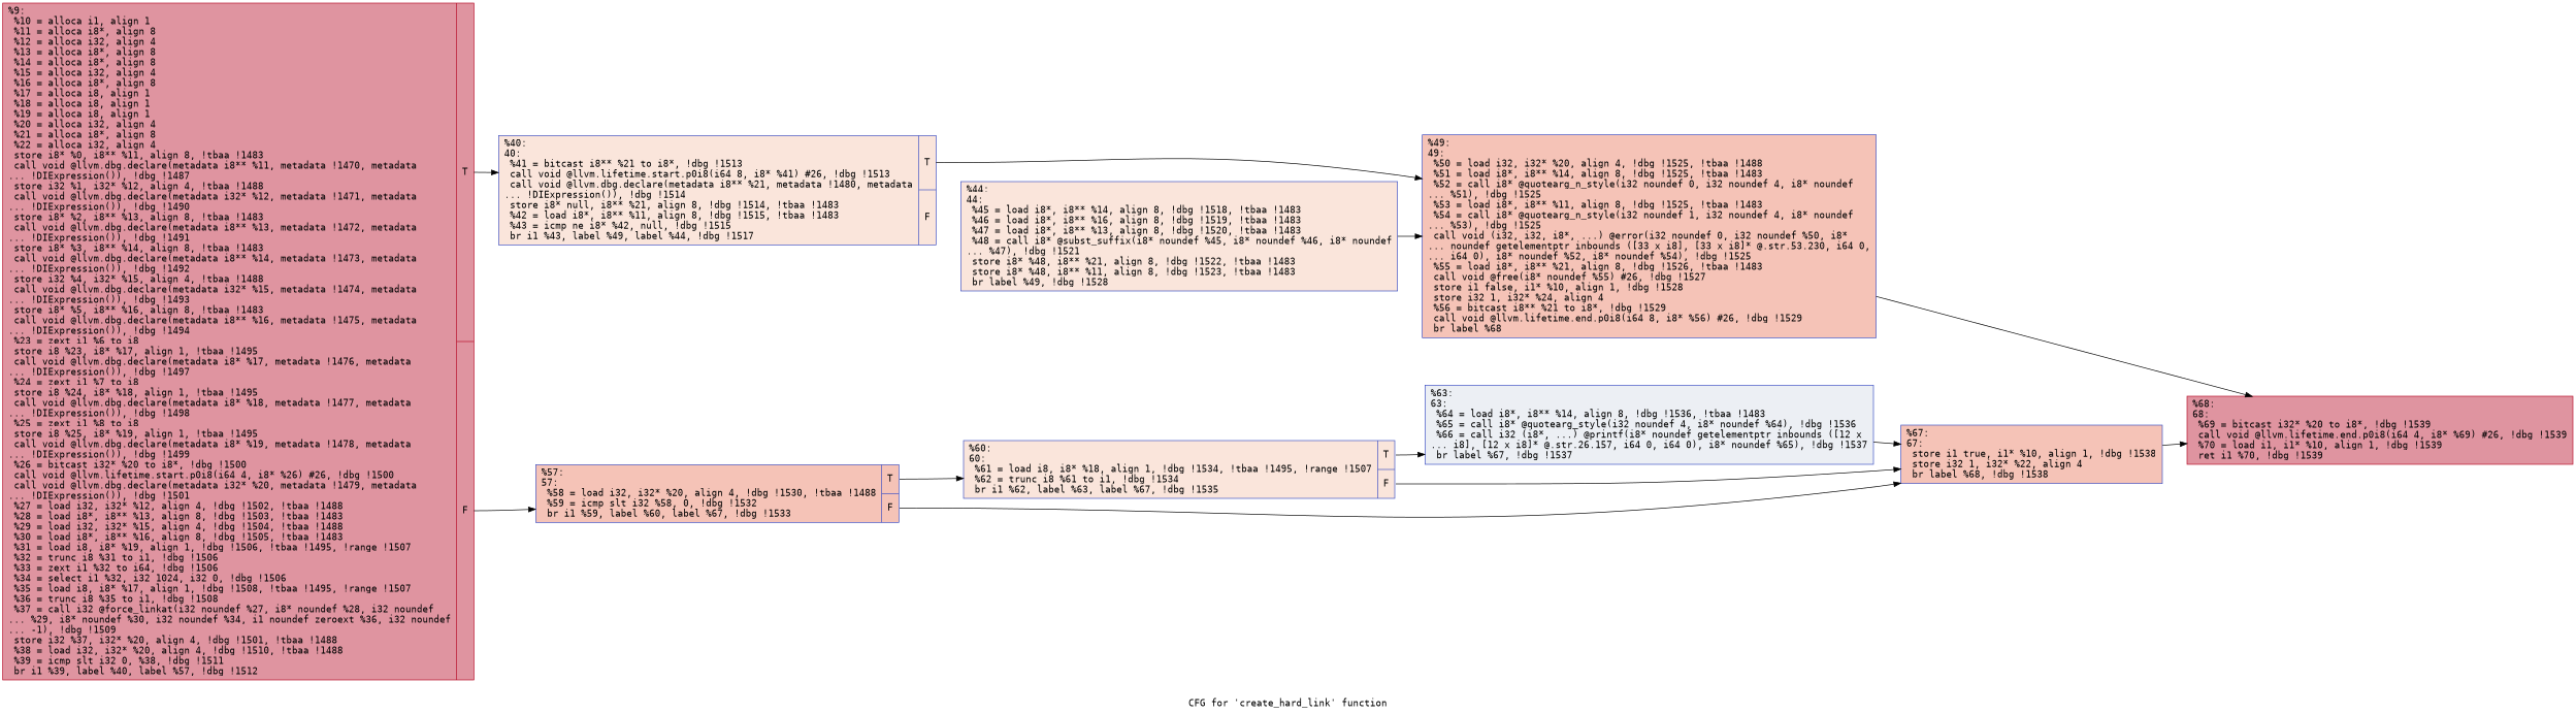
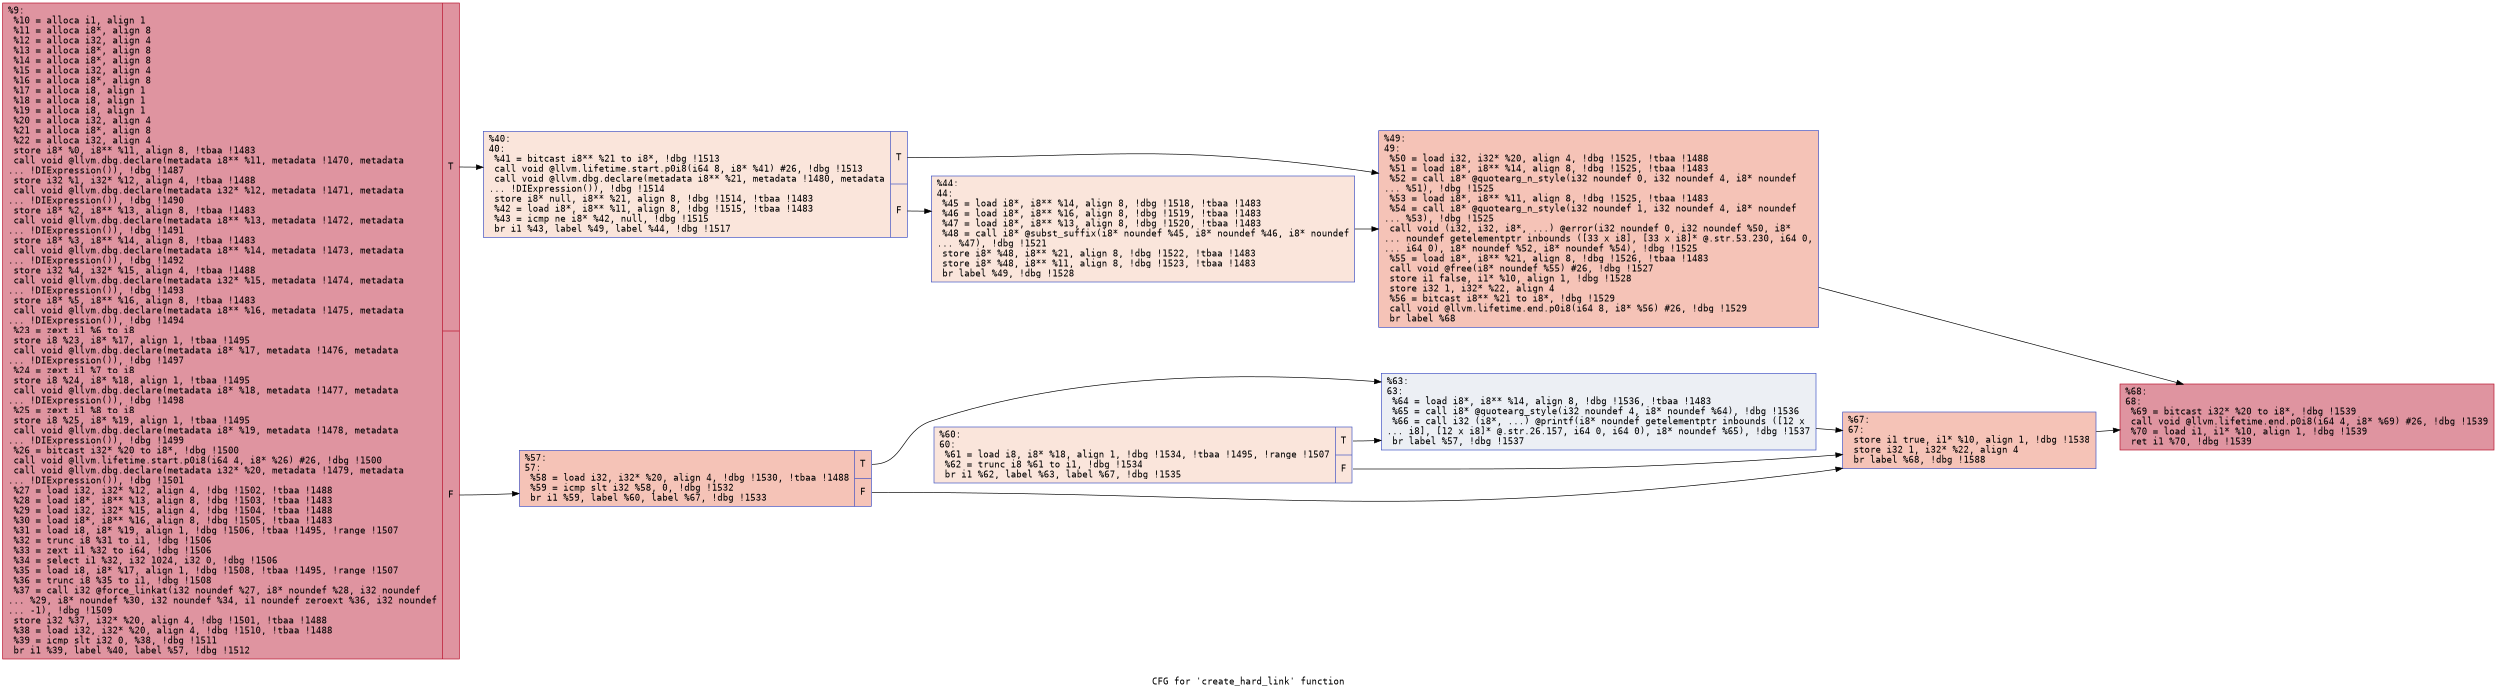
  digraph {
    fontname="DejaVu Sans Mono"
    label="CFG for 'create_hard_link' function"
    rankdir=LR
    node [color="#3d50c3ff" fillcolor="#f4c5ad70" fontname="DejaVu Sans Mono" shape=record style=filled]
    edge [fontname="DejaVu Sans Mono"]
    n1 [color="#b70d28ff" fillcolor="#b70d2870" label="{%9:\l  %10 = alloca i1, align 1\l  %11 = alloca i8*, align 8\l  %12 = alloca i32, align 4\l  %13 = alloca i8*, align 8\l  %14 = alloca i8*, align 8\l  %15 = alloca i32, align 4\l  %16 = alloca i8*, align 8\l  %17 = alloca i8, align 1\l  %18 = alloca i8, align 1\l  %19 = alloca i8, align 1\l  %20 = alloca i32, align 4\l  %21 = alloca i8*, align 8\l  %22 = alloca i32, align 4\l  store i8* %0, i8** %11, align 8, !tbaa !1483\l  call void @llvm.dbg.declare(metadata i8** %11, metadata !1470, metadata\l... !DIExpression()), !dbg !1487\l  store i32 %1, i32* %12, align 4, !tbaa !1488\l  call void @llvm.dbg.declare(metadata i32* %12, metadata !1471, metadata\l... !DIExpression()), !dbg !1490\l  store i8* %2, i8** %13, align 8, !tbaa !1483\l  call void @llvm.dbg.declare(metadata i8** %13, metadata !1472, metadata\l... !DIExpression()), !dbg !1491\l  store i8* %3, i8** %14, align 8, !tbaa !1483\l  call void @llvm.dbg.declare(metadata i8** %14, metadata !1473, metadata\l... !DIExpression()), !dbg !1492\l  store i32 %4, i32* %15, align 4, !tbaa !1488\l  call void @llvm.dbg.declare(metadata i32* %15, metadata !1474, metadata\l... !DIExpression()), !dbg !1493\l  store i8* %5, i8** %16, align 8, !tbaa !1483\l  call void @llvm.dbg.declare(metadata i8** %16, metadata !1475, metadata\l... !DIExpression()), !dbg !1494\l  %23 = zext i1 %6 to i8\l  store i8 %23, i8* %17, align 1, !tbaa !1495\l  call void @llvm.dbg.declare(metadata i8* %17, metadata !1476, metadata\l... !DIExpression()), !dbg !1497\l  %24 = zext i1 %7 to i8\l  store i8 %24, i8* %18, align 1, !tbaa !1495\l  call void @llvm.dbg.declare(metadata i8* %18, metadata !1477, metadata\l... !DIExpression()), !dbg !1498\l  %25 = zext i1 %8 to i8\l  store i8 %25, i8* %19, align 1, !tbaa !1495\l  call void @llvm.dbg.declare(metadata i8* %19, metadata !1478, metadata\l... !DIExpression()), !dbg !1499\l  %26 = bitcast i32* %20 to i8*, !dbg !1500\l  call void @llvm.lifetime.start.p0i8(i64 4, i8* %26) #26, !dbg !1500\l  call void @llvm.dbg.declare(metadata i32* %20, metadata !1479, metadata\l... !DIExpression()), !dbg !1501\l  %27 = load i32, i32* %12, align 4, !dbg !1502, !tbaa !1488\l  %28 = load i8*, i8** %13, align 8, !dbg !1503, !tbaa !1483\l  %29 = load i32, i32* %15, align 4, !dbg !1504, !tbaa !1488\l  %30 = load i8*, i8** %16, align 8, !dbg !1505, !tbaa !1483\l  %31 = load i8, i8* %19, align 1, !dbg !1506, !tbaa !1495, !range !1507\l  %32 = trunc i8 %31 to i1, !dbg !1506\l  %33 = zext i1 %32 to i64, !dbg !1506\l  %34 = select i1 %32, i32 1024, i32 0, !dbg !1506\l  %35 = load i8, i8* %17, align 1, !dbg !1508, !tbaa !1495, !range !1507\l  %36 = trunc i8 %35 to i1, !dbg !1508\l  %37 = call i32 @force_linkat(i32 noundef %27, i8* noundef %28, i32 noundef\l... %29, i8* noundef %30, i32 noundef %34, i1 noundef zeroext %36, i32 noundef\l... -1), !dbg !1509\l  store i32 %37, i32* %20, align 4, !dbg !1501, !tbaa !1488\l  %38 = load i32, i32* %20, align 4, !dbg !1510, !tbaa !1488\l  %39 = icmp slt i32 0, %38, !dbg !1511\l  br i1 %39, label %40, label %57, !dbg !1512\l|{<s0>T|<s1>F}}"]
    n2 [label="{%40:\l40:                                               \l  %41 = bitcast i8** %21 to i8*, !dbg !1513\l  call void @llvm.lifetime.start.p0i8(i64 8, i8* %41) #26, !dbg !1513\l  call void @llvm.dbg.declare(metadata i8** %21, metadata !1480, metadata\l... !DIExpression()), !dbg !1514\l  store i8* null, i8** %21, align 8, !dbg !1514, !tbaa !1483\l  %42 = load i8*, i8** %11, align 8, !dbg !1515, !tbaa !1483\l  %43 = icmp ne i8* %42, null, !dbg !1515\l  br i1 %43, label %49, label %44, !dbg !1517\l|{<s0>T|<s1>F}}"]
    n3 [fillcolor="#e8765c70" label="{%57:\l57:                                               \l  %58 = load i32, i32* %20, align 4, !dbg !1530, !tbaa !1488\l  %59 = icmp slt i32 %58, 0, !dbg !1532\l  br i1 %59, label %60, label %67, !dbg !1533\l|{<s0>T|<s1>F}}"]
-   n4 [fillcolor="#e8765c70" label="{%49:\l49:                                               \l  %50 = load i32, i32* %20, align 4, !dbg !1525, !tbaa !1488\l  %51 = load i8*, i8** %14, align 8, !dbg !1525, !tbaa !1483\l  %52 = call i8* @quotearg_n_style(i32 noundef 0, i32 noundef 4, i8* noundef\l... %51), !dbg !1525\l  %53 = load i8*, i8** %11, align 8, !dbg !1525, !tbaa !1483\l  %54 = call i8* @quotearg_n_style(i32 noundef 1, i32 noundef 4, i8* noundef\l... %53), !dbg !1525\l  call void (i32, i32, i8*, ...) @error(i32 noundef 0, i32 noundef %50, i8*\l... noundef getelementptr inbounds ([33 x i8], [33 x i8]* @.str.53.230, i64 0,\l... i64 0), i8* noundef %52, i8* noundef %54), !dbg !1525\l  %55 = load i8*, i8** %21, align 8, !dbg !1526, !tbaa !1483\l  call void @free(i8* noundef %55) #26, !dbg !1527\l  store i1 false, i1* %10, align 1, !dbg !1528\l  store i32 1, i32* %24, align 4\l  %56 = bitcast i8** %21 to i8*, !dbg !1529\l  call void @llvm.lifetime.end.p0i8(i64 8, i8* %56) #26, !dbg !1529\l  br label %68\l}"]
+   n4 [fillcolor="#e8765c70" label="{%49:\l49:                                               \l  %50 = load i32, i32* %20, align 4, !dbg !1525, !tbaa !1488\l  %51 = load i8*, i8** %14, align 8, !dbg !1525, !tbaa !1483\l  %52 = call i8* @quotearg_n_style(i32 noundef 0, i32 noundef 4, i8* noundef\l... %51), !dbg !1525\l  %53 = load i8*, i8** %11, align 8, !dbg !1525, !tbaa !1483\l  %54 = call i8* @quotearg_n_style(i32 noundef 1, i32 noundef 4, i8* noundef\l... %53), !dbg !1525\l  call void (i32, i32, i8*, ...) @error(i32 noundef 0, i32 noundef %50, i8*\l... noundef getelementptr inbounds ([33 x i8], [33 x i8]* @.str.53.230, i64 0,\l... i64 0), i8* noundef %52, i8* noundef %54), !dbg !1525\l  %55 = load i8*, i8** %21, align 8, !dbg !1526, !tbaa !1483\l  call void @free(i8* noundef %55) #26, !dbg !1527\l  store i1 false, i1* %10, align 1, !dbg !1528\l  store i32 1, i32* %22, align 4\l  %56 = bitcast i8** %21 to i8*, !dbg !1529\l  call void @llvm.lifetime.end.p0i8(i64 8, i8* %56) #26, !dbg !1529\l  br label %68\l}"]
    n5 [label="{%44:\l44:                                               \l  %45 = load i8*, i8** %14, align 8, !dbg !1518, !tbaa !1483\l  %46 = load i8*, i8** %16, align 8, !dbg !1519, !tbaa !1483\l  %47 = load i8*, i8** %13, align 8, !dbg !1520, !tbaa !1483\l  %48 = call i8* @subst_suffix(i8* noundef %45, i8* noundef %46, i8* noundef\l... %47), !dbg !1521\l  store i8* %48, i8** %21, align 8, !dbg !1522, !tbaa !1483\l  store i8* %48, i8** %11, align 8, !dbg !1523, !tbaa !1483\l  br label %49, !dbg !1528\l}"]
    n6 [label="{%60:\l60:                                               \l  %61 = load i8, i8* %18, align 1, !dbg !1534, !tbaa !1495, !range !1507\l  %62 = trunc i8 %61 to i1, !dbg !1534\l  br i1 %62, label %63, label %67, !dbg !1535\l|{<s0>T|<s1>F}}"]
-   n7 [fillcolor="#e8765c70" label="{%67:\l67:                                               \l  store i1 true, i1* %10, align 1, !dbg !1538\l  store i32 1, i32* %22, align 4\l  br label %68, !dbg !1538\l}"]
+   n7 [fillcolor="#e8765c70" label="{%67:\l67:                                               \l  store i1 true, i1* %10, align 1, !dbg !1538\l  store i32 1, i32* %22, align 4\l  br label %68, !dbg !1588\l}"]
    n8 [color="#b70d28ff" fillcolor="#b70d2870" label="{%68:\l68:                                               \l  %69 = bitcast i32* %20 to i8*, !dbg !1539\l  call void @llvm.lifetime.end.p0i8(i64 4, i8* %69) #26, !dbg !1539\l  %70 = load i1, i1* %10, align 1, !dbg !1539\l  ret i1 %70, !dbg !1539\l}"]
-   n9 [fillcolor="#d4dbe670" label="{%63:\l63:                                               \l  %64 = load i8*, i8** %14, align 8, !dbg !1536, !tbaa !1483\l  %65 = call i8* @quotearg_style(i32 noundef 4, i8* noundef %64), !dbg !1536\l  %66 = call i32 (i8*, ...) @printf(i8* noundef getelementptr inbounds ([12 x\l... i8], [12 x i8]* @.str.26.157, i64 0, i64 0), i8* noundef %65), !dbg !1537\l  br label %67, !dbg !1537\l}"]
+   n9 [fillcolor="#d4dbe670" label="{%63:\l63:                                               \l  %64 = load i8*, i8** %14, align 8, !dbg !1536, !tbaa !1483\l  %65 = call i8* @quotearg_style(i32 noundef 4, i8* noundef %64), !dbg !1536\l  %66 = call i32 (i8*, ...) @printf(i8* noundef getelementptr inbounds ([12 x\l... i8], [12 x i8]* @.str.26.157, i64 0, i64 0), i8* noundef %65), !dbg !1537\l  br label %57, !dbg !1537\l}"]
    n1 -> n2 [tailport=s0]
    n1 -> n3 [tailport=s1]
    n2 -> n4 [tailport=s0]
-   n3 -> n6 [tailport=s0]
+   n2 -> n5 [tailport=s1]
+   n3 -> n9 [tailport=s0]
    n3 -> n7 [tailport=s1]
    n4 -> n8
    n5 -> n4
    n6 -> n7 [tailport=s1]
    n6 -> n9 [tailport=s0]
    n7 -> n8
    n9 -> n7
  }
